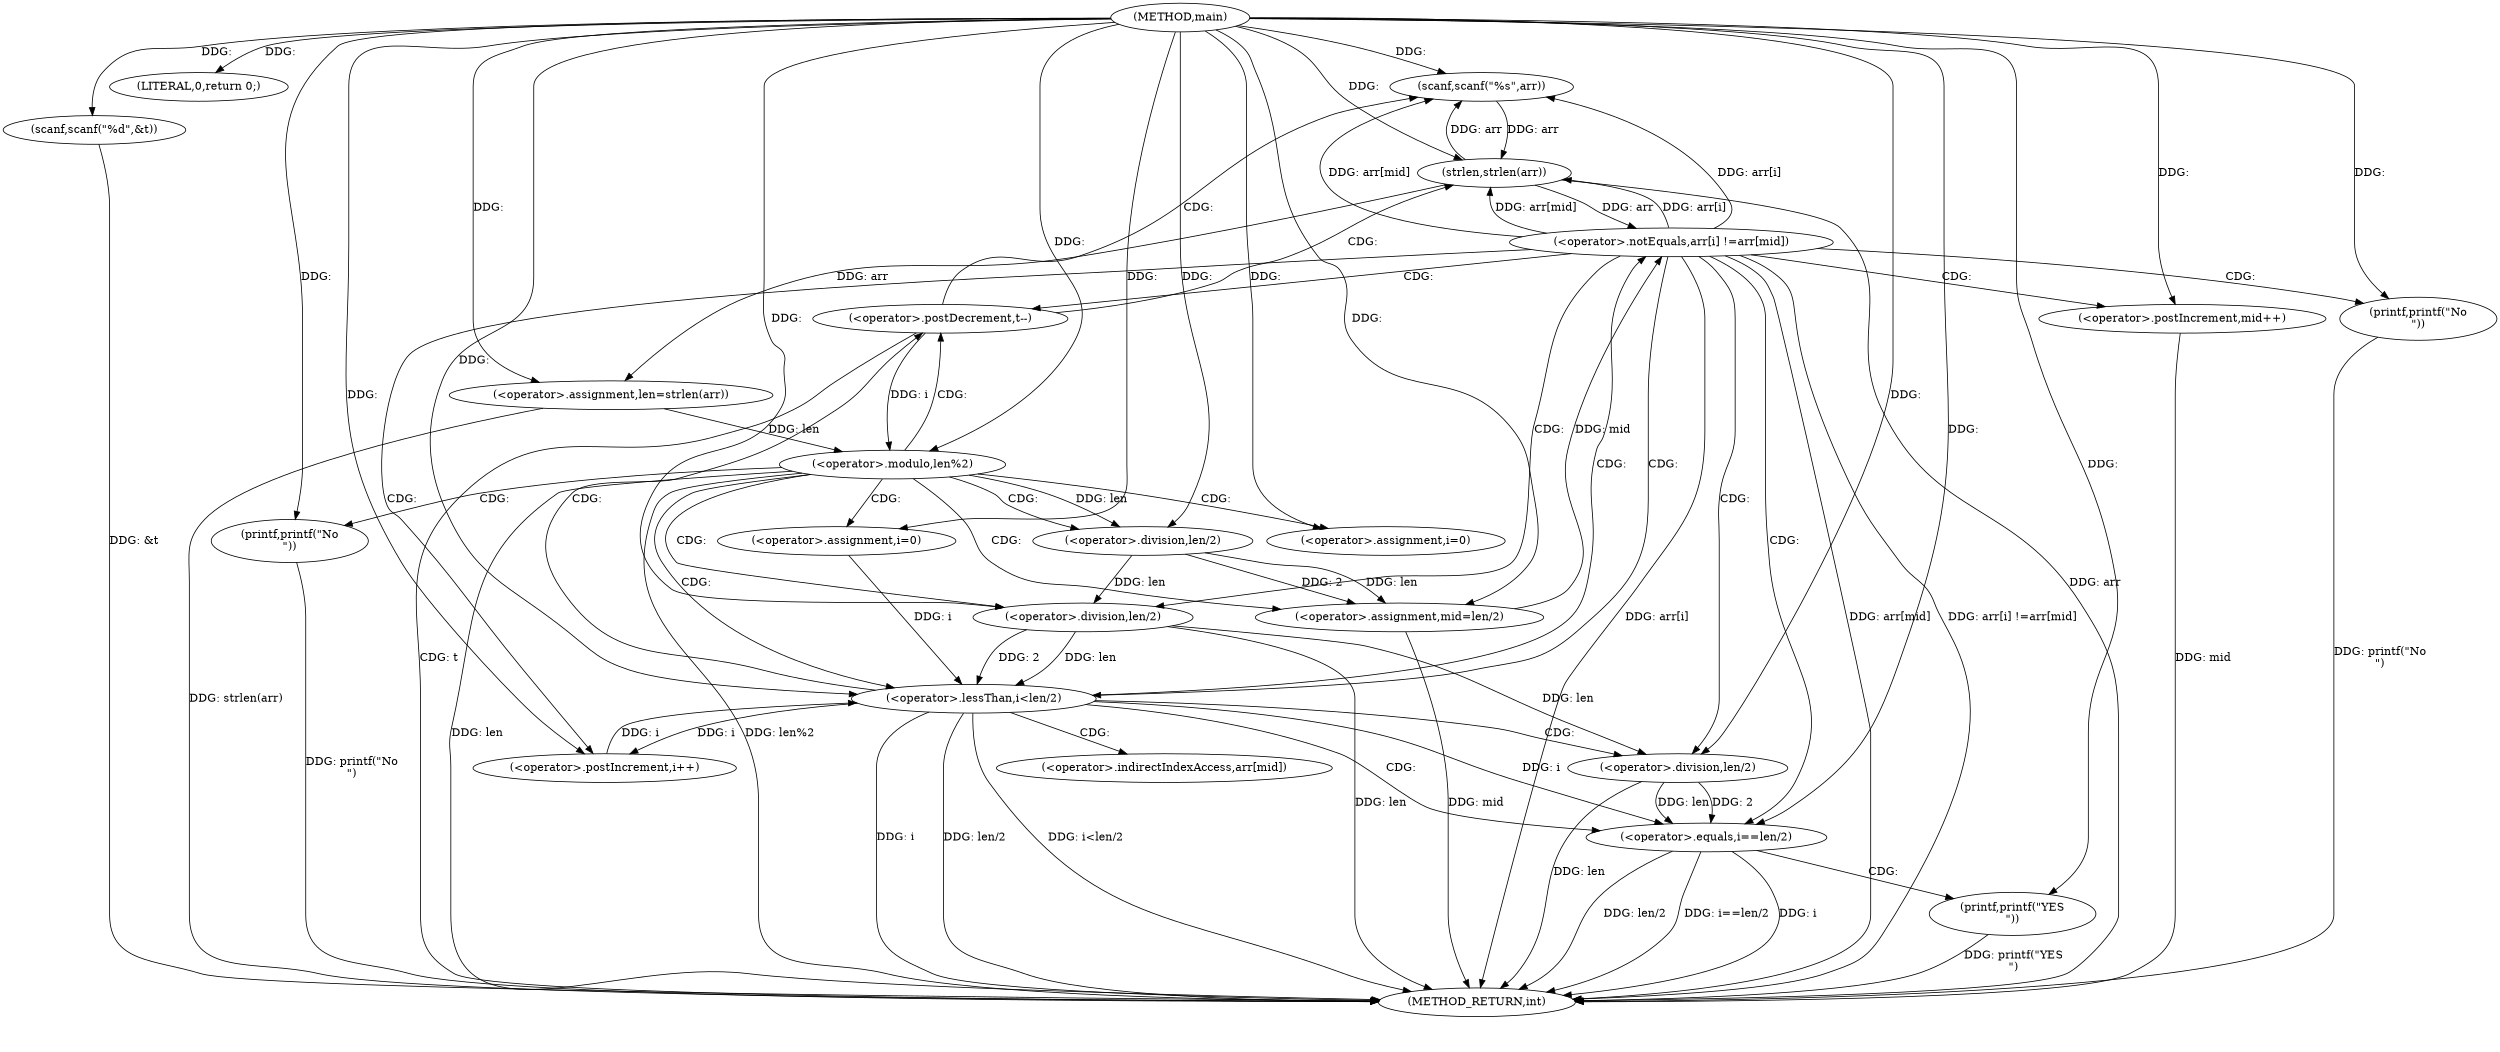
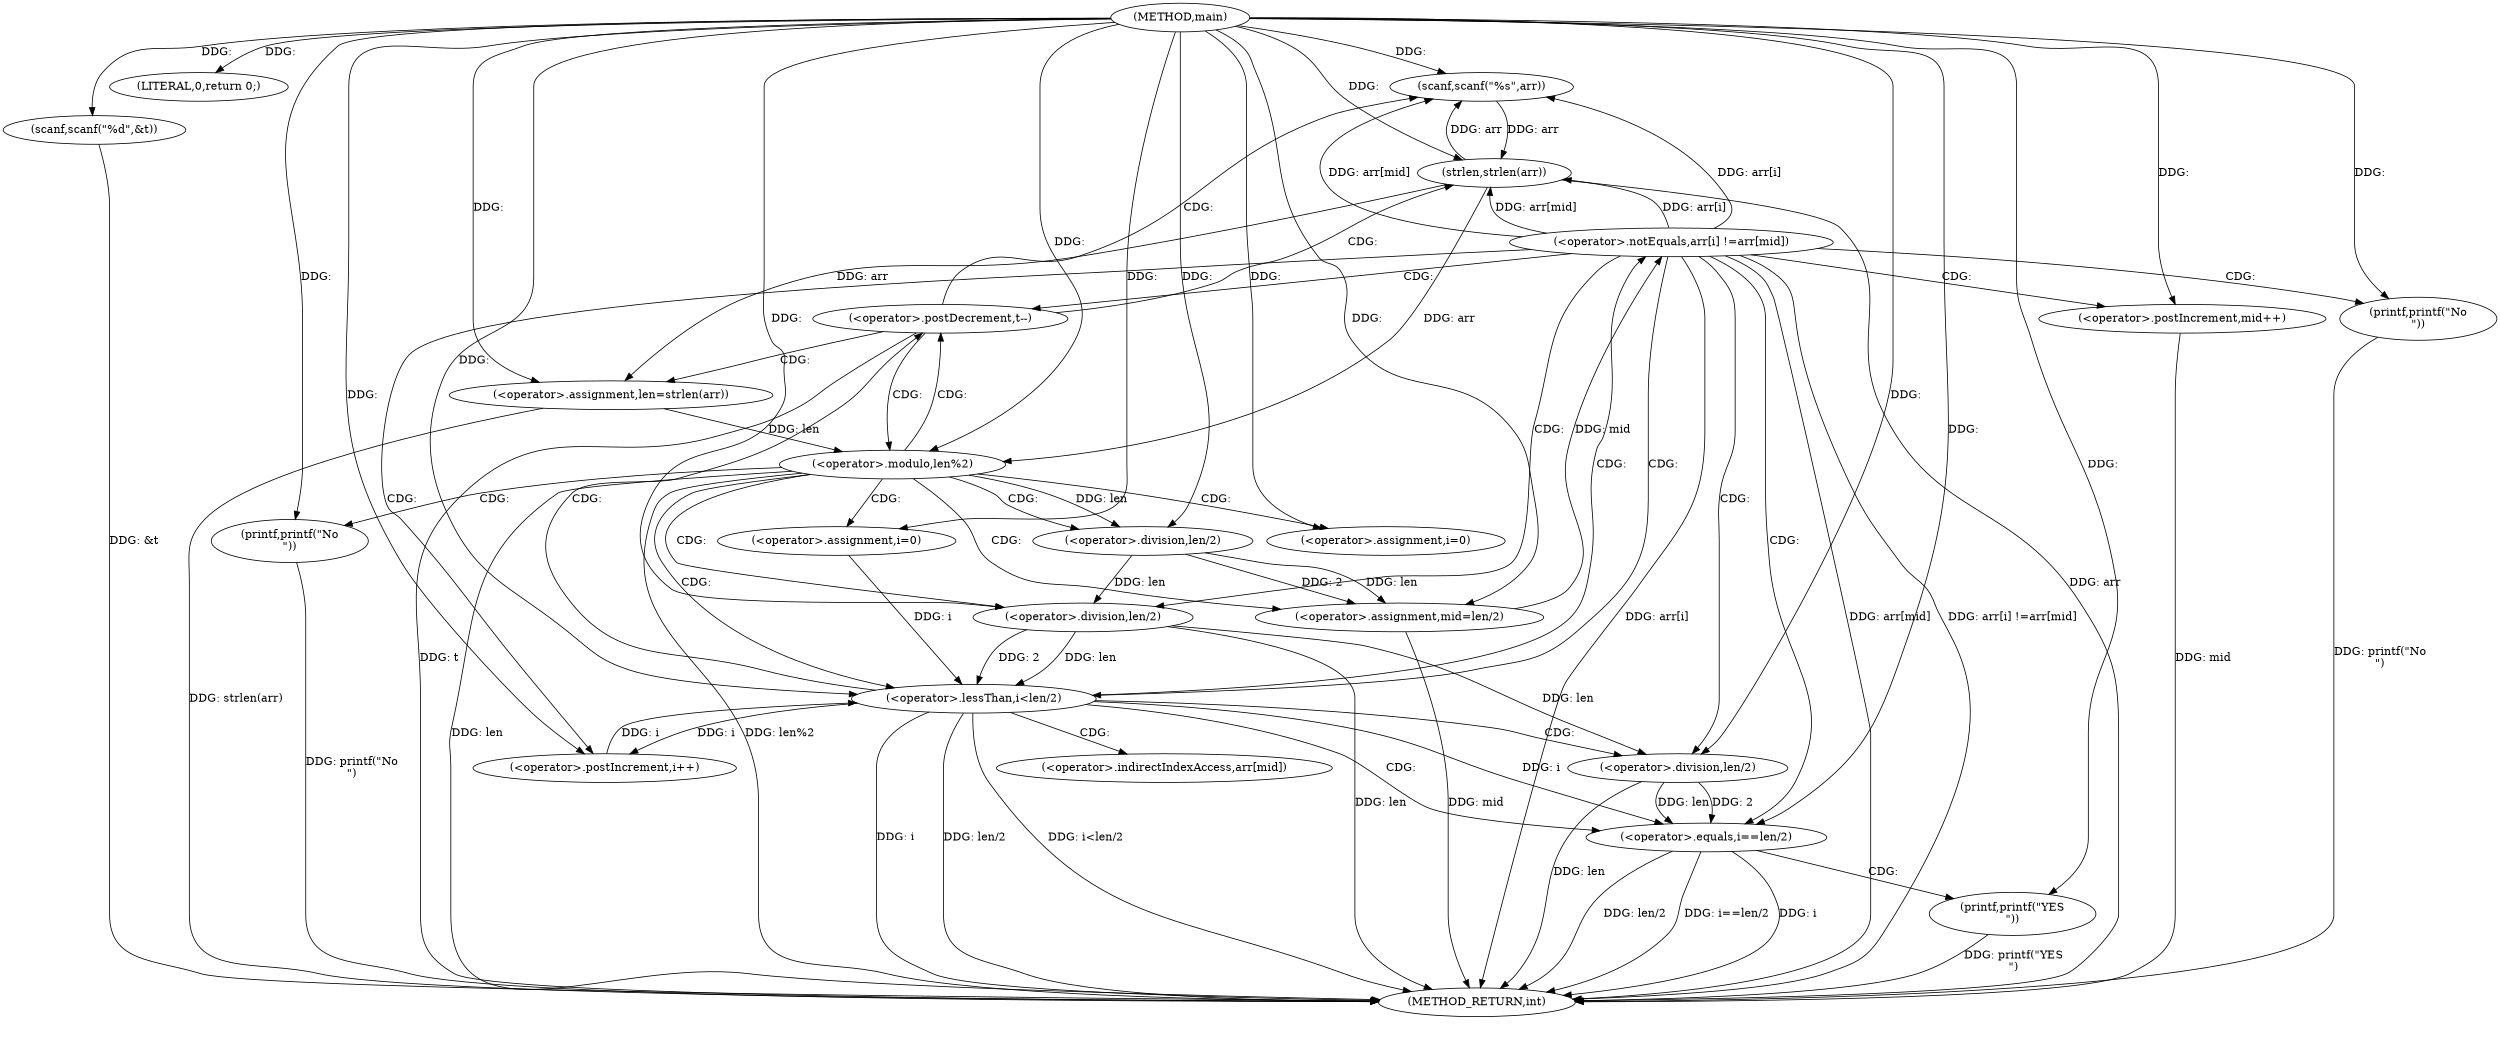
  digraph {
    n1 [label="(METHOD,main)"]
    n2 [label="(scanf,scanf(\"%d\",&t))"]
    n3 [label="(LITERAL,0,return 0;)"]
    n4 [label="(scanf,scanf(\"%s\",arr))"]
    n5 [label="(<operator>.assignment,len=strlen(arr))"]
    n6 [label="(<operator>.modulo,len%2)"]
    n7 [label="(printf,printf(\"No\n\"))"]
    n8 [label="(strlen,strlen(arr))"]
    n9 [label="(<operator>.assignment,mid=len/2)"]
    n10 [label="(<operator>.assignment,i=0)"]
    n11 [label="(<operator>.assignment,i=0)"]
    n12 [label="(<operator>.lessThan,i<len/2)"]
    n13 [label="(<operator>.equals,i==len/2)"]
    n14 [label="(printf,printf(\"YES\n\"))"]
    n15 [label="(<operator>.division,len/2)"]
    n16 [label="(<operator>.postIncrement,i++)"]
    n17 [label="(<operator>.postIncrement,mid++)"]
    n18 [label="(<operator>.division,len/2)"]
    n19 [label="(<operator>.division,len/2)"]
    n20 [label="(printf,printf(\"No\n\"))"]
    n21 [label="(METHOD_RETURN,int)"]
    n22 [label="(<operator>.postDecrement,t--)"]
    n23 [label="(<operator>.notEquals,arr[i] !=arr[mid])"]
    n24 [label="(<operator>.indirectIndexAccess,arr[mid])"]
    n1 -> n2 [label="DDG: "]
    n1 -> n3 [label="DDG: "]
    n1 -> n4 [label="DDG: "]
    n1 -> n5 [label="DDG: "]
    n1 -> n6 [label="DDG: "]
    n1 -> n7 [label="DDG: "]
    n1 -> n8 [label="DDG: "]
    n1 -> n9 [label="DDG: "]
    n1 -> n10 [label="DDG: "]
    n1 -> n11 [label="DDG: "]
    n1 -> n12 [label="DDG: "]
    n1 -> n13 [label="DDG: "]
    n1 -> n14 [label="DDG: "]
    n1 -> n15 [label="DDG: "]
    n1 -> n16 [label="DDG: "]
    n1 -> n17 [label="DDG: "]
    n1 -> n18 [label="DDG: "]
    n1 -> n19 [label="DDG: "]
    n1 -> n20 [label="DDG: "]
    n2 -> n21 [label="DDG: &t"]
    n4 -> n8 [label="DDG: arr"]
    n5 -> n6 [label="DDG: len"]
    n5 -> n21 [label="DDG: strlen(arr)"]
    n6 -> n7 [label="CDG: "]
    n6 -> n9 [label="CDG: "]
    n6 -> n10 [label="CDG: "]
    n6 -> n11 [label="CDG: "]
    n6 -> n12 [label="CDG: "]
    n6 -> n15 [label="DDG: len"]
    n6 -> n15 [label="CDG: "]
    n6 -> n18 [label="CDG: "]
    n6 -> n21 [label="DDG: len"]
    n6 -> n21 [label="DDG: len%2"]
    n6 -> n22 [label="CDG: "]
    n7 -> n21 [label="DDG: printf(\"No\n\")"]
    n8 -> n4 [label="DDG: arr"]
    n8 -> n5 [label="DDG: arr"]
    n8 -> n21 [label="DDG: arr"]
-   n8 -> n23 [label="DDG: arr"]
+   n8 -> n6 [label="DDG: arr"]
    n9 -> n21 [label="DDG: mid"]
    n9 -> n23 [label="DDG: mid"]
    n11 -> n12 [label="DDG: i"]
    n12 -> n13 [label="DDG: i"]
    n12 -> n13 [label="CDG: "]
    n12 -> n16 [label="DDG: i"]
    n12 -> n19 [label="CDG: "]
    n12 -> n21 [label="DDG: i"]
    n12 -> n21 [label="DDG: len/2"]
    n12 -> n21 [label="DDG: i<len/2"]
    n12 -> n22 [label="CDG: "]
    n12 -> n23 [label="CDG: "]
    n12 -> n24 [label="CDG: "]
    n13 -> n14 [label="CDG: "]
    n13 -> n21 [label="DDG: i"]
    n13 -> n21 [label="DDG: len/2"]
    n13 -> n21 [label="DDG: i==len/2"]
    n14 -> n21 [label="DDG: printf(\"YES\n\")"]
    n15 -> n9 [label="DDG: 2"]
    n15 -> n9 [label="DDG: len"]
    n15 -> n18 [label="DDG: len"]
    n16 -> n12 [label="DDG: i"]
    n17 -> n21 [label="DDG: mid"]
    n18 -> n12 [label="DDG: len"]
    n18 -> n12 [label="DDG: 2"]
    n18 -> n19 [label="DDG: len"]
    n18 -> n21 [label="DDG: len"]
    n19 -> n13 [label="DDG: len"]
    n19 -> n13 [label="DDG: 2"]
    n19 -> n21 [label="DDG: len"]
    n20 -> n21 [label="DDG: printf(\"No\n\")"]
    n22 -> n4 [label="CDG: "]
-   n22 -> n6 [label="DDG: i"]
+   n22 -> n5 [label="CDG: "]
+   n22 -> n6 [label="CDG: "]
    n22 -> n8 [label="CDG: "]
-   n22 -> n21 [label="CDG: t"]
+   n22 -> n21 [label="DDG: t"]
    n23 -> n4 [label="DDG: arr[i]"]
    n23 -> n4 [label="DDG: arr[mid]"]
    n23 -> n8 [label="DDG: arr[i]"]
    n23 -> n8 [label="DDG: arr[mid]"]
    n23 -> n12 [label="CDG: "]
    n23 -> n13 [label="CDG: "]
    n23 -> n16 [label="CDG: "]
    n23 -> n17 [label="CDG: "]
    n23 -> n18 [label="CDG: "]
    n23 -> n19 [label="CDG: "]
    n23 -> n20 [label="CDG: "]
    n23 -> n21 [label="DDG: arr[i]"]
    n23 -> n21 [label="DDG: arr[mid]"]
    n23 -> n21 [label="DDG: arr[i] !=arr[mid]"]
    n23 -> n22 [label="CDG: "]
  }
